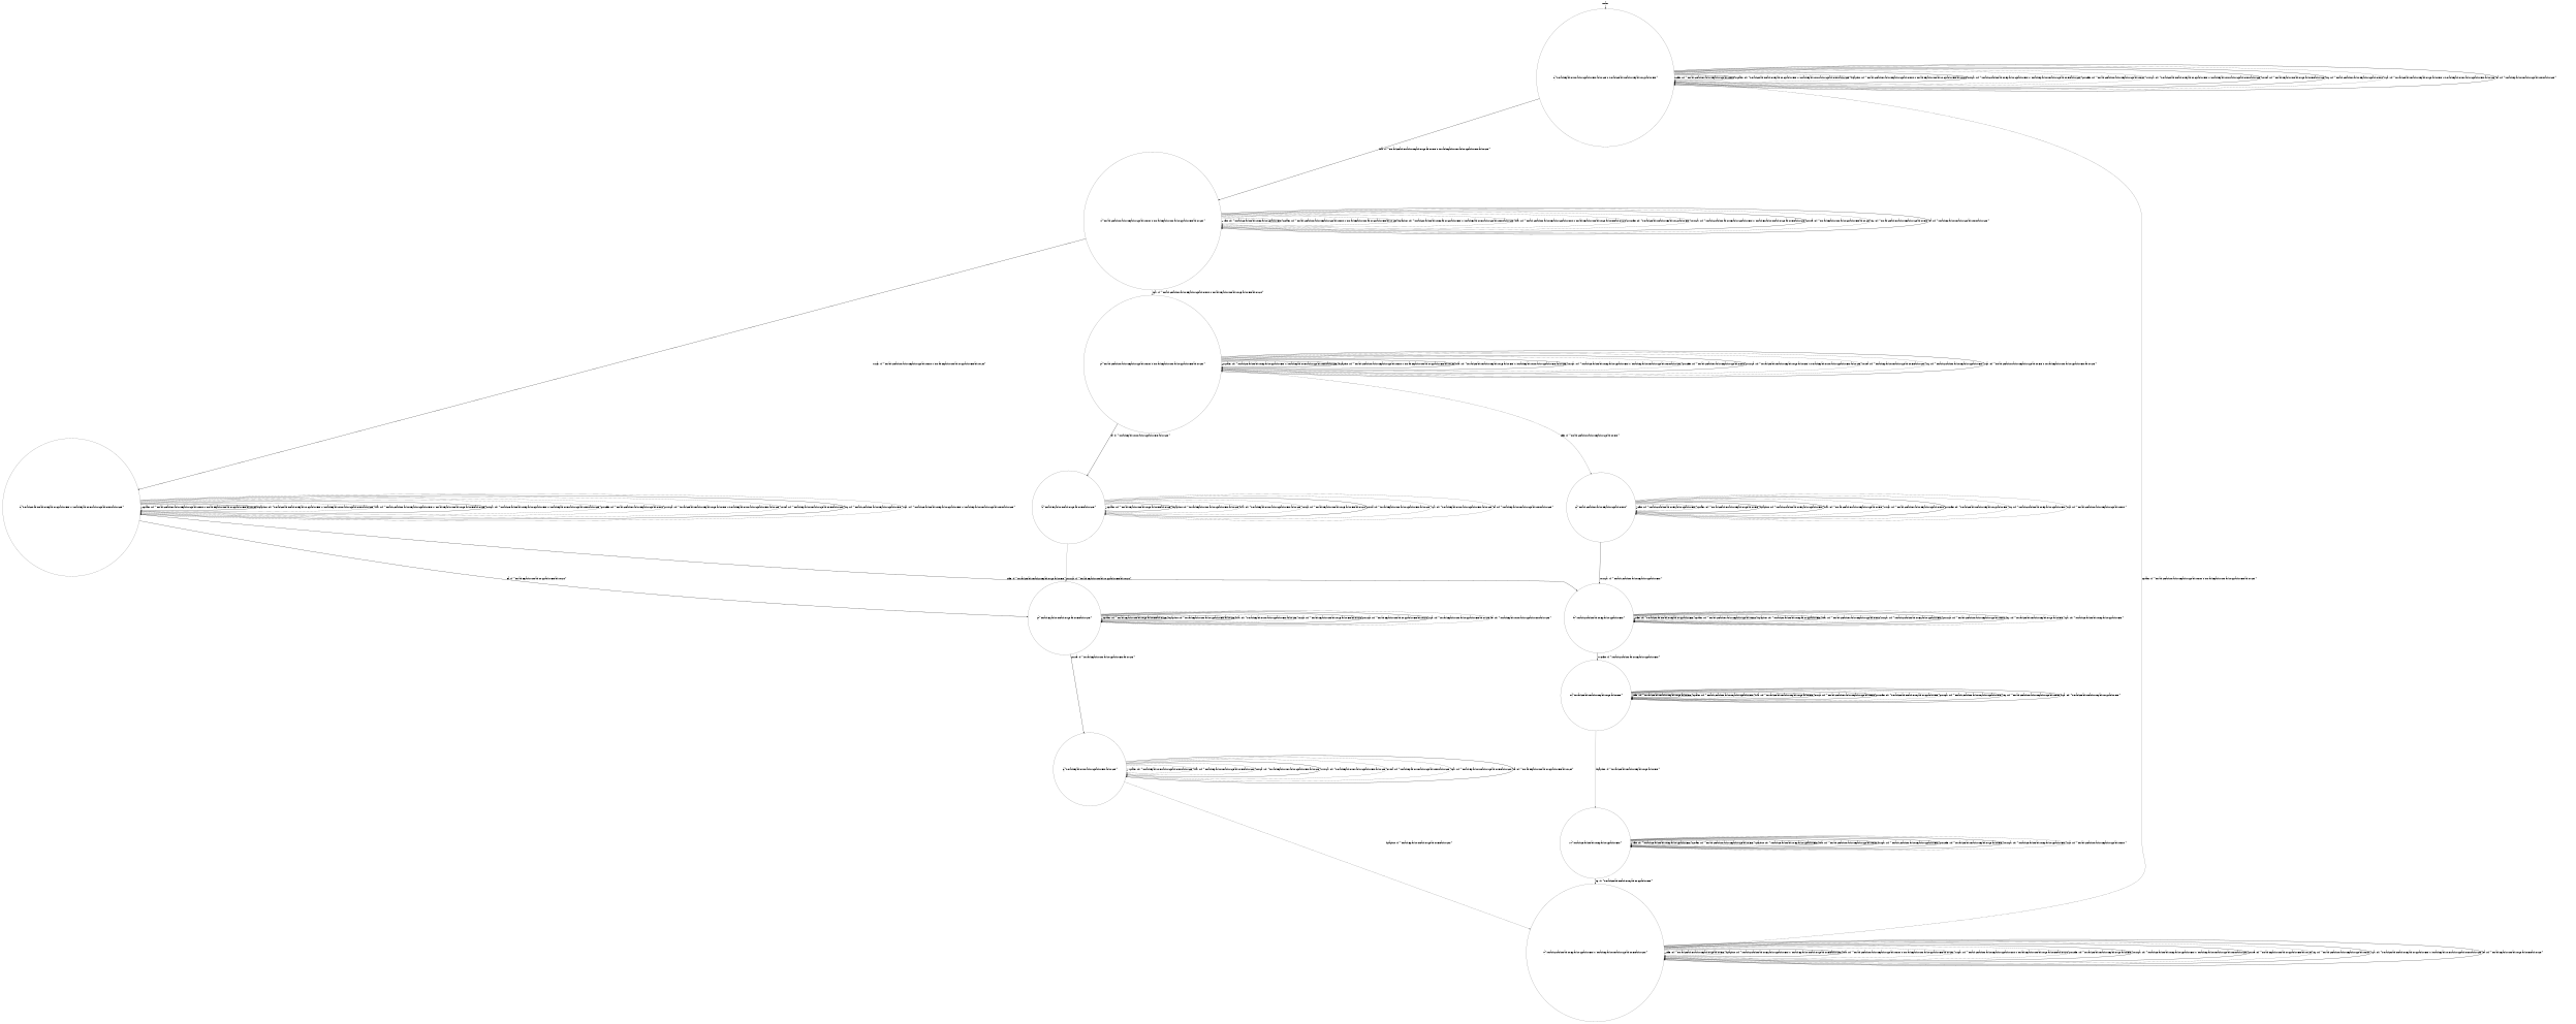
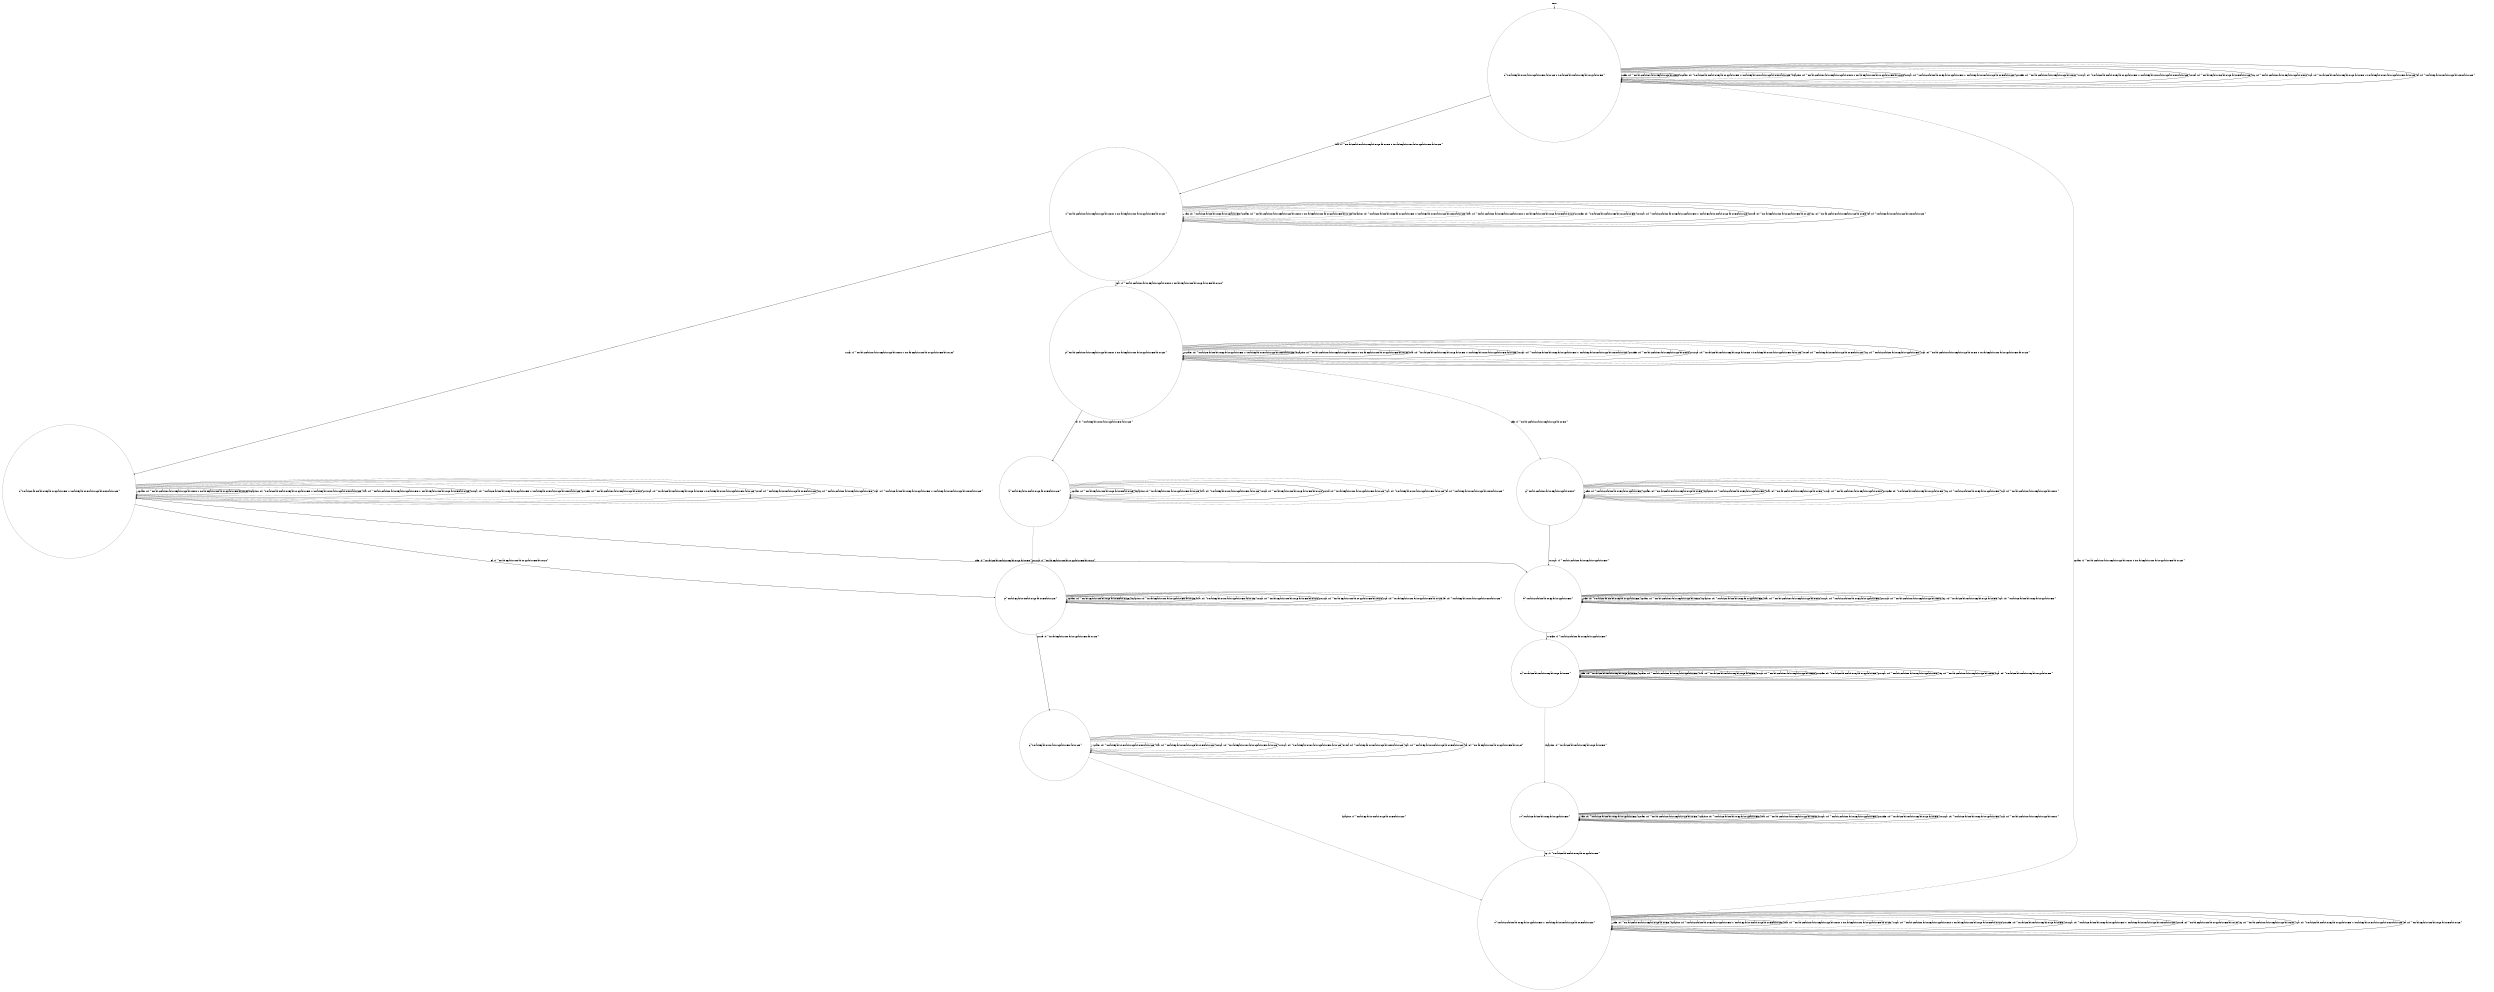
  digraph {
    node [shape=circle]
    edge [lblstyle="above, sloped" style=bold]
    n1 [label="0@[((DOL and TEA and not TON and not CAP and not EUR and not COF) or (DOL and COF and TON and not TEA and not CAP and not EUR))]"]
    n2 [label="1@[((DOL and COF and TON and not TEA and not CAP and not EUR) or (DOL and TEA and not TON and not CAP and not EUR and not COF))]"]
    n3 [label="2@[((DOL and COF and TON and not TEA and not CAP and not EUR) or (DOL and TEA and not TON and not CAP and not EUR and not COF))]"]
    n4 [label="3@[((DOL and COF and TON and not TEA and not CAP and not EUR) or (DOL and TEA and not TON and not CAP and not EUR and not COF))]"]
    n5 [label="5@[((DOL and TEA and not TON and not CAP and not EUR and not COF))]"]
    n6 [label="9@[((DOL and COF and TON and not TEA and not CAP and not EUR))]"]
    n7 [label="4@[((DOL and TEA and not TON and not CAP and not EUR and not COF))]"]
    n8 [label="8@[((DOL and COF and TON and not TEA and not CAP and not EUR))]"]
    n9 [label="6@[((DOL and TEA and not TON and not CAP and not EUR and not COF))]"]
    n10 [label="7@[((DOL and COF and TON and not TEA and not CAP and not EUR) or (DOL and TEA and not TON and not CAP and not EUR and not COF))]"]
    n11 [label="10@[((DOL and COF and TON and not TEA and not CAP and not EUR))]"]
    n12 [label="11@[((DOL and COF and TON and not TEA and not CAP and not EUR))]"]
-   __start0 [height=0 shape=none width=0]
+   __start0 [height=0 shape=none width=0 label=__not0]
    n1 -> n1 [label="coffee / nok() [((DOL and COF and TON and not TEA and not CAP and not EUR))]"]
    n1 -> n1 [label="cup_taken / nok() [((DOL and COF and TON and not TEA and not CAP and not EUR) or (DOL and TEA and not TON and not CAP and not EUR and not COF))]"]
    n1 -> n1 [label="display_done / nok() [((DOL and COF and TON and not TEA and not CAP and not EUR) or (DOL and TEA and not TON and not CAP and not EUR and not COF))]" style=solid]
    n1 -> n1 [label="no_sugar / nok() [((DOL and COF and TON and not TEA and not CAP and not EUR) or (DOL and TEA and not TON and not CAP and not EUR and not COF))]"]
    n1 -> n1 [label="pour_coffee / nok() [((DOL and COF and TON and not TEA and not CAP and not EUR))]" style=solid]
    n1 -> n1 [label="pour_sugar / nok() [((DOL and COF and TON and not TEA and not CAP and not EUR) or (DOL and TEA and not TON and not CAP and not EUR and not COF))]" style=solid]
    n1 -> n1 [label="pour_tea / nok() [((DOL and TEA and not TON and not CAP and not EUR and not COF))]"]
    n1 -> n1 [label="ring / nok() [((DOL and COF and TON and not TEA and not CAP and not EUR))]"]
    n1 -> n1 [label="sugar / nok() [((DOL and COF and TON and not TEA and not CAP and not EUR) or (DOL and TEA and not TON and not CAP and not EUR and not COF))]" style=solid]
    n1 -> n1 [label="tea / nok() [((DOL and TEA and not TON and not CAP and not EUR and not COF))]"]
    n1 -> n2 [label="dollar / ok() [((DOL and COF and TON and not TEA and not CAP and not EUR) or (DOL and TEA and not TON and not CAP and not EUR and not COF))]"]
    n2 -> n2 [label="coffee / nok() [((DOL and COF and TON and not TEA and not CAP and not EUR))]" style=solid]
    n2 -> n2 [label="cup_taken / nok() [((DOL and COF and TON and not TEA and not CAP and not EUR) or (DOL and TEA and not TON and not CAP and not EUR and not COF))]" style=solid]
    n2 -> n2 [label="display_done / nok() [((DOL and COF and TON and not TEA and not CAP and not EUR) or (DOL and TEA and not TON and not CAP and not EUR and not COF))]" style=solid]
    n2 -> n2 [label="dollar / nok() [((DOL and COF and TON and not TEA and not CAP and not EUR) or (DOL and TEA and not TON and not CAP and not EUR and not COF))]" style=solid]
    n2 -> n2 [label="pour_coffee / nok() [((DOL and COF and TON and not TEA and not CAP and not EUR))]" style=solid]
    n2 -> n2 [label="pour_sugar / nok() [((DOL and COF and TON and not TEA and not CAP and not EUR) or (DOL and TEA and not TON and not CAP and not EUR and not COF))]" style=solid]
    n2 -> n2 [label="pour_tea / nok() [((DOL and TEA and not TON and not CAP and not EUR and not COF))]"]
    n2 -> n2 [label="ring / nok() [((DOL and COF and TON and not TEA and not CAP and not EUR))]" style=solid]
    n2 -> n2 [label="tea / nok() [((DOL and TEA and not TON and not CAP and not EUR and not COF))]"]
    n2 -> n3 [label="no_sugar / ok() [((DOL and COF and TON and not TEA and not CAP and not EUR) or (DOL and TEA and not TON and not CAP and not EUR and not COF))]"]
    n2 -> n4 [label="sugar / ok() [((DOL and COF and TON and not TEA and not CAP and not EUR) or (DOL and TEA and not TON and not CAP and not EUR and not COF))]" style=solid]
    n3 -> n3 [label="cup_taken / nok() [((DOL and COF and TON and not TEA and not CAP and not EUR) or (DOL and TEA and not TON and not CAP and not EUR and not COF))]" style=solid]
    n3 -> n3 [label="display_done / nok() [((DOL and COF and TON and not TEA and not CAP and not EUR) or (DOL and TEA and not TON and not CAP and not EUR and not COF))]"]
    n3 -> n3 [label="dollar / nok() [((DOL and COF and TON and not TEA and not CAP and not EUR) or (DOL and TEA and not TON and not CAP and not EUR and not COF))]" style=solid]
    n3 -> n3 [label="no_sugar / nok() [((DOL and COF and TON and not TEA and not CAP and not EUR) or (DOL and TEA and not TON and not CAP and not EUR and not COF))]"]
    n3 -> n3 [label="pour_coffee / nok() [((DOL and COF and TON and not TEA and not CAP and not EUR))]" style=solid]
    n3 -> n3 [label="pour_sugar / nok() [((DOL and COF and TON and not TEA and not CAP and not EUR) or (DOL and TEA and not TON and not CAP and not EUR and not COF))]" style=solid]
    n3 -> n3 [label="pour_tea / nok() [((DOL and TEA and not TON and not CAP and not EUR and not COF))]" style=solid]
    n3 -> n3 [label="ring / nok() [((DOL and COF and TON and not TEA and not CAP and not EUR))]"]
    n3 -> n3 [label="sugar / void() [((DOL and COF and TON and not TEA and not CAP and not EUR) or (DOL and TEA and not TON and not CAP and not EUR and not COF))]" style=solid]
    n3 -> n5 [label="tea / ok() [((DOL and TEA and not TON and not CAP and not EUR and not COF))]"]
    n3 -> n6 [label="coffee / ok() [((DOL and COF and TON and not TEA and not CAP and not EUR))]"]
    n4 -> n4 [label="cup_taken / nok() [((DOL and COF and TON and not TEA and not CAP and not EUR) or (DOL and TEA and not TON and not CAP and not EUR and not COF))]"]
    n4 -> n4 [label="display_done / nok() [((DOL and COF and TON and not TEA and not CAP and not EUR) or (DOL and TEA and not TON and not CAP and not EUR and not COF))]"]
    n4 -> n4 [label="dollar / nok() [((DOL and COF and TON and not TEA and not CAP and not EUR) or (DOL and TEA and not TON and not CAP and not EUR and not COF))]"]
    n4 -> n4 [label="no_sugar / void() [((DOL and COF and TON and not TEA and not CAP and not EUR) or (DOL and TEA and not TON and not CAP and not EUR and not COF))]"]
    n4 -> n4 [label="pour_coffee / nok() [((DOL and COF and TON and not TEA and not CAP and not EUR))]" style=solid]
    n4 -> n4 [label="pour_sugar / nok() [((DOL and COF and TON and not TEA and not CAP and not EUR) or (DOL and TEA and not TON and not CAP and not EUR and not COF))]"]
    n4 -> n4 [label="pour_tea / nok() [((DOL and TEA and not TON and not CAP and not EUR and not COF))]" style=solid]
    n4 -> n4 [label="ring / nok() [((DOL and COF and TON and not TEA and not CAP and not EUR))]" style=solid]
    n4 -> n4 [label="sugar / nok() [((DOL and COF and TON and not TEA and not CAP and not EUR) or (DOL and TEA and not TON and not CAP and not EUR and not COF))]"]
    n4 -> n7 [label="tea / ok() [((DOL and TEA and not TON and not CAP and not EUR and not COF))]"]
    n4 -> n8 [label="coffee / ok() [((DOL and COF and TON and not TEA and not CAP and not EUR))]" style=solid]
    n5 -> n5 [label="cup_taken / nok() [((DOL and TEA and not TON and not CAP and not EUR and not COF))]" style=solid]
    n5 -> n5 [label="display_done / nok() [((DOL and TEA and not TON and not CAP and not EUR and not COF))]"]
    n5 -> n5 [label="dollar / nok() [((DOL and TEA and not TON and not CAP and not EUR and not COF))]"]
    n5 -> n5 [label="no_sugar / nok() [((DOL and TEA and not TON and not CAP and not EUR and not COF))]" style=solid]
    n5 -> n5 [label="pour_sugar / nok() [((DOL and TEA and not TON and not CAP and not EUR and not COF))]"]
    n5 -> n5 [label="sugar / nok() [((DOL and TEA and not TON and not CAP and not EUR and not COF))]"]
    n5 -> n5 [label="tea / nok() [((DOL and TEA and not TON and not CAP and not EUR and not COF))]" style=solid]
    n5 -> n9 [label="pour_tea / ok() [((DOL and TEA and not TON and not CAP and not EUR and not COF))]"]
    n6 -> n6 [label="coffee / nok() [((DOL and COF and TON and not TEA and not CAP and not EUR))]"]
    n6 -> n6 [label="cup_taken / nok() [((DOL and COF and TON and not TEA and not CAP and not EUR))]" style=solid]
    n6 -> n6 [label="display_done / nok() [((DOL and COF and TON and not TEA and not CAP and not EUR))]" style=solid]
    n6 -> n6 [label="dollar / nok() [((DOL and COF and TON and not TEA and not CAP and not EUR))]"]
    n6 -> n6 [label="no_sugar / nok() [((DOL and COF and TON and not TEA and not CAP and not EUR))]" style=solid]
    n6 -> n6 [label="pour_sugar / nok() [((DOL and COF and TON and not TEA and not CAP and not EUR))]"]
    n6 -> n6 [label="ring / nok() [((DOL and COF and TON and not TEA and not CAP and not EUR))]"]
    n6 -> n6 [label="sugar / nok() [((DOL and COF and TON and not TEA and not CAP and not EUR))]" style=solid]
    n6 -> n11 [label="pour_coffee / ok() [((DOL and COF and TON and not TEA and not CAP and not EUR))]"]
    n7 -> n5 [label="pour_sugar / ok() [((DOL and TEA and not TON and not CAP and not EUR and not COF))]" style=solid]
    n7 -> n7 [label="cup_taken / nok() [((DOL and TEA and not TON and not CAP and not EUR and not COF))]" style=solid]
    n7 -> n7 [label="display_done / nok() [((DOL and TEA and not TON and not CAP and not EUR and not COF))]"]
    n7 -> n7 [label="dollar / nok() [((DOL and TEA and not TON and not CAP and not EUR and not COF))]" style=solid]
    n7 -> n7 [label="no_sugar / nok() [((DOL and TEA and not TON and not CAP and not EUR and not COF))]" style=solid]
    n7 -> n7 [label="pour_tea / nok() [((DOL and TEA and not TON and not CAP and not EUR and not COF))]"]
    n7 -> n7 [label="sugar / nok() [((DOL and TEA and not TON and not CAP and not EUR and not COF))]" style=solid]
    n7 -> n7 [label="tea / nok() [((DOL and TEA and not TON and not CAP and not EUR and not COF))]" style=solid]
    n8 -> n6 [label="pour_sugar / ok() [((DOL and COF and TON and not TEA and not CAP and not EUR))]"]
    n8 -> n8 [label="coffee / nok() [((DOL and COF and TON and not TEA and not CAP and not EUR))]"]
    n8 -> n8 [label="cup_taken / nok() [((DOL and COF and TON and not TEA and not CAP and not EUR))]" style=solid]
    n8 -> n8 [label="display_done / nok() [((DOL and COF and TON and not TEA and not CAP and not EUR))]"]
    n8 -> n8 [label="dollar / nok() [((DOL and COF and TON and not TEA and not CAP and not EUR))]"]
    n8 -> n8 [label="no_sugar / nok() [((DOL and COF and TON and not TEA and not CAP and not EUR))]" style=solid]
    n8 -> n8 [label="pour_coffee / nok() [((DOL and COF and TON and not TEA and not CAP and not EUR))]"]
    n8 -> n8 [label="ring / nok() [((DOL and COF and TON and not TEA and not CAP and not EUR))]" style=solid]
    n8 -> n8 [label="sugar / nok() [((DOL and COF and TON and not TEA and not CAP and not EUR))]" style=solid]
    n9 -> n9 [label="cup_taken / nok() [((DOL and TEA and not TON and not CAP and not EUR and not COF))]" style=solid]
    n9 -> n9 [label="dollar / nok() [((DOL and TEA and not TON and not CAP and not EUR and not COF))]" style=solid]
    n9 -> n9 [label="no_sugar / nok() [((DOL and TEA and not TON and not CAP and not EUR and not COF))]" style=solid]
    n9 -> n9 [label="pour_sugar / nok() [((DOL and TEA and not TON and not CAP and not EUR and not COF))]"]
    n9 -> n9 [label="pour_tea / nok() [((DOL and TEA and not TON and not CAP and not EUR and not COF))]" style=solid]
    n9 -> n9 [label="sugar / nok() [((DOL and TEA and not TON and not CAP and not EUR and not COF))]" style=solid]
    n9 -> n9 [label="tea / nok() [((DOL and TEA and not TON and not CAP and not EUR and not COF))]"]
    n9 -> n10 [label="display_done / ok() [((DOL and TEA and not TON and not CAP and not EUR and not COF))]" style=solid]
    n10 -> n1 [label="cup_taken / ok() [((DOL and COF and TON and not TEA and not CAP and not EUR) or (DOL and TEA and not TON and not CAP and not EUR and not COF))]" style=solid]
    n10 -> n10 [label="coffee / nok() [((DOL and COF and TON and not TEA and not CAP and not EUR))]" style=solid]
    n10 -> n10 [label="display_done / nok() [((DOL and COF and TON and not TEA and not CAP and not EUR) or (DOL and TEA and not TON and not CAP and not EUR and not COF))]" style=solid]
    n10 -> n10 [label="dollar / nok() [((DOL and COF and TON and not TEA and not CAP and not EUR) or (DOL and TEA and not TON and not CAP and not EUR and not COF))]"]
    n10 -> n10 [label="no_sugar / nok() [((DOL and COF and TON and not TEA and not CAP and not EUR) or (DOL and TEA and not TON and not CAP and not EUR and not COF))]" style=solid]
    n10 -> n10 [label="pour_coffee / nok() [((DOL and COF and TON and not TEA and not CAP and not EUR))]" style=solid]
    n10 -> n10 [label="pour_sugar / nok() [((DOL and COF and TON and not TEA and not CAP and not EUR) or (DOL and TEA and not TON and not CAP and not EUR and not COF))]"]
    n10 -> n10 [label="pour_tea / nok() [((DOL and TEA and not TON and not CAP and not EUR and not COF))]"]
    n10 -> n10 [label="ring / nok() [((DOL and COF and TON and not TEA and not CAP and not EUR))]" style=solid]
    n10 -> n10 [label="sugar / nok() [((DOL and COF and TON and not TEA and not CAP and not EUR) or (DOL and TEA and not TON and not CAP and not EUR and not COF))]"]
    n10 -> n10 [label="tea / nok() [((DOL and TEA and not TON and not CAP and not EUR and not COF))]"]
    n11 -> n11 [label="coffee / nok() [((DOL and COF and TON and not TEA and not CAP and not EUR))]" style=solid]
    n11 -> n11 [label="cup_taken / nok() [((DOL and COF and TON and not TEA and not CAP and not EUR))]"]
    n11 -> n11 [label="dollar / nok() [((DOL and COF and TON and not TEA and not CAP and not EUR))]" style=solid]
    n11 -> n11 [label="no_sugar / nok() [((DOL and COF and TON and not TEA and not CAP and not EUR))]"]
    n11 -> n11 [label="pour_coffee / nok() [((DOL and COF and TON and not TEA and not CAP and not EUR))]"]
    n11 -> n11 [label="pour_sugar / nok() [((DOL and COF and TON and not TEA and not CAP and not EUR))]" style=solid]
    n11 -> n11 [label="ring / nok() [((DOL and COF and TON and not TEA and not CAP and not EUR))]"]
    n11 -> n11 [label="sugar / nok() [((DOL and COF and TON and not TEA and not CAP and not EUR))]"]
    n11 -> n12 [label="display_done / ok() [((DOL and COF and TON and not TEA and not CAP and not EUR))]" style=solid]
    n12 -> n10 [label="ring / ok() [((DOL and COF and TON and not TEA and not CAP and not EUR))]"]
    n12 -> n12 [label="coffee / nok() [((DOL and COF and TON and not TEA and not CAP and not EUR))]"]
    n12 -> n12 [label="cup_taken / nok() [((DOL and COF and TON and not TEA and not CAP and not EUR))]" style=solid]
    n12 -> n12 [label="display_done / nok() [((DOL and COF and TON and not TEA and not CAP and not EUR))]" style=solid]
    n12 -> n12 [label="dollar / nok() [((DOL and COF and TON and not TEA and not CAP and not EUR))]"]
    n12 -> n12 [label="no_sugar / nok() [((DOL and COF and TON and not TEA and not CAP and not EUR))]"]
    n12 -> n12 [label="pour_coffee / nok() [((DOL and COF and TON and not TEA and not CAP and not EUR))]"]
    n12 -> n12 [label="pour_sugar / nok() [((DOL and COF and TON and not TEA and not CAP and not EUR))]"]
    n12 -> n12 [label="sugar / nok() [((DOL and COF and TON and not TEA and not CAP and not EUR))]" style=solid]
    __start0 -> n1
  }
